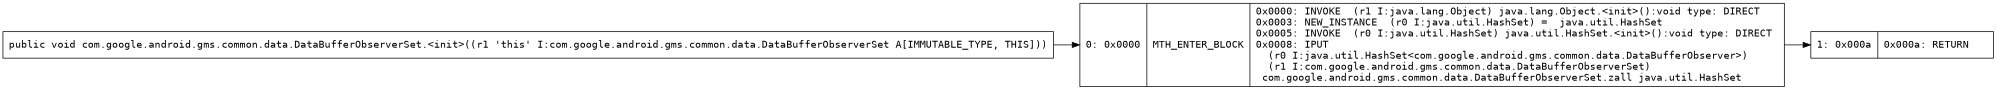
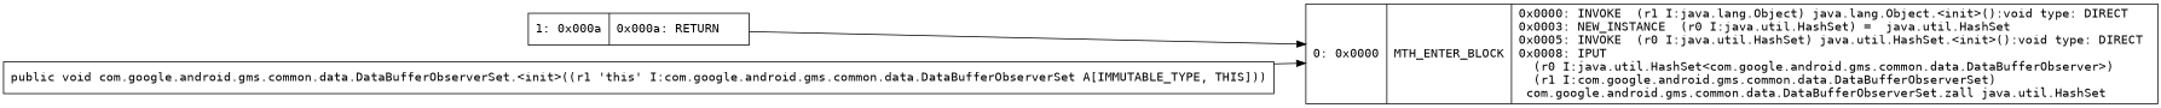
  digraph {
    rankdir=LR
    fontname="DejaVu Sans Mono"
    node [shape=record fontname="DejaVu Sans Mono"]
    edge [fontname="DejaVu Sans Mono"]
    n1 [label="{0\:\ 0x0000|MTH_ENTER_BLOCK\l|0x0000: INVOKE  (r1 I:java.lang.Object) java.lang.Object.\<init\>():void type: DIRECT \l0x0003: NEW_INSTANCE  (r0 I:java.util.HashSet) =  java.util.HashSet \l0x0005: INVOKE  (r0 I:java.util.HashSet) java.util.HashSet.\<init\>():void type: DIRECT \l0x0008: IPUT  \l  (r0 I:java.util.HashSet\<com.google.android.gms.common.data.DataBufferObserver\>)\l  (r1 I:com.google.android.gms.common.data.DataBufferObserverSet)\l com.google.android.gms.common.data.DataBufferObserverSet.zall java.util.HashSet \l}"]
    n2 [label="{1\:\ 0x000a|0x000a: RETURN   \l}"]
    n3 [label="{public void com.google.android.gms.common.data.DataBufferObserverSet.\<init\>((r1 'this' I:com.google.android.gms.common.data.DataBufferObserverSet A[IMMUTABLE_TYPE, THIS])) }"]
-   n1 -> n2
+   n2 -> n1
    n3 -> n1
  }
